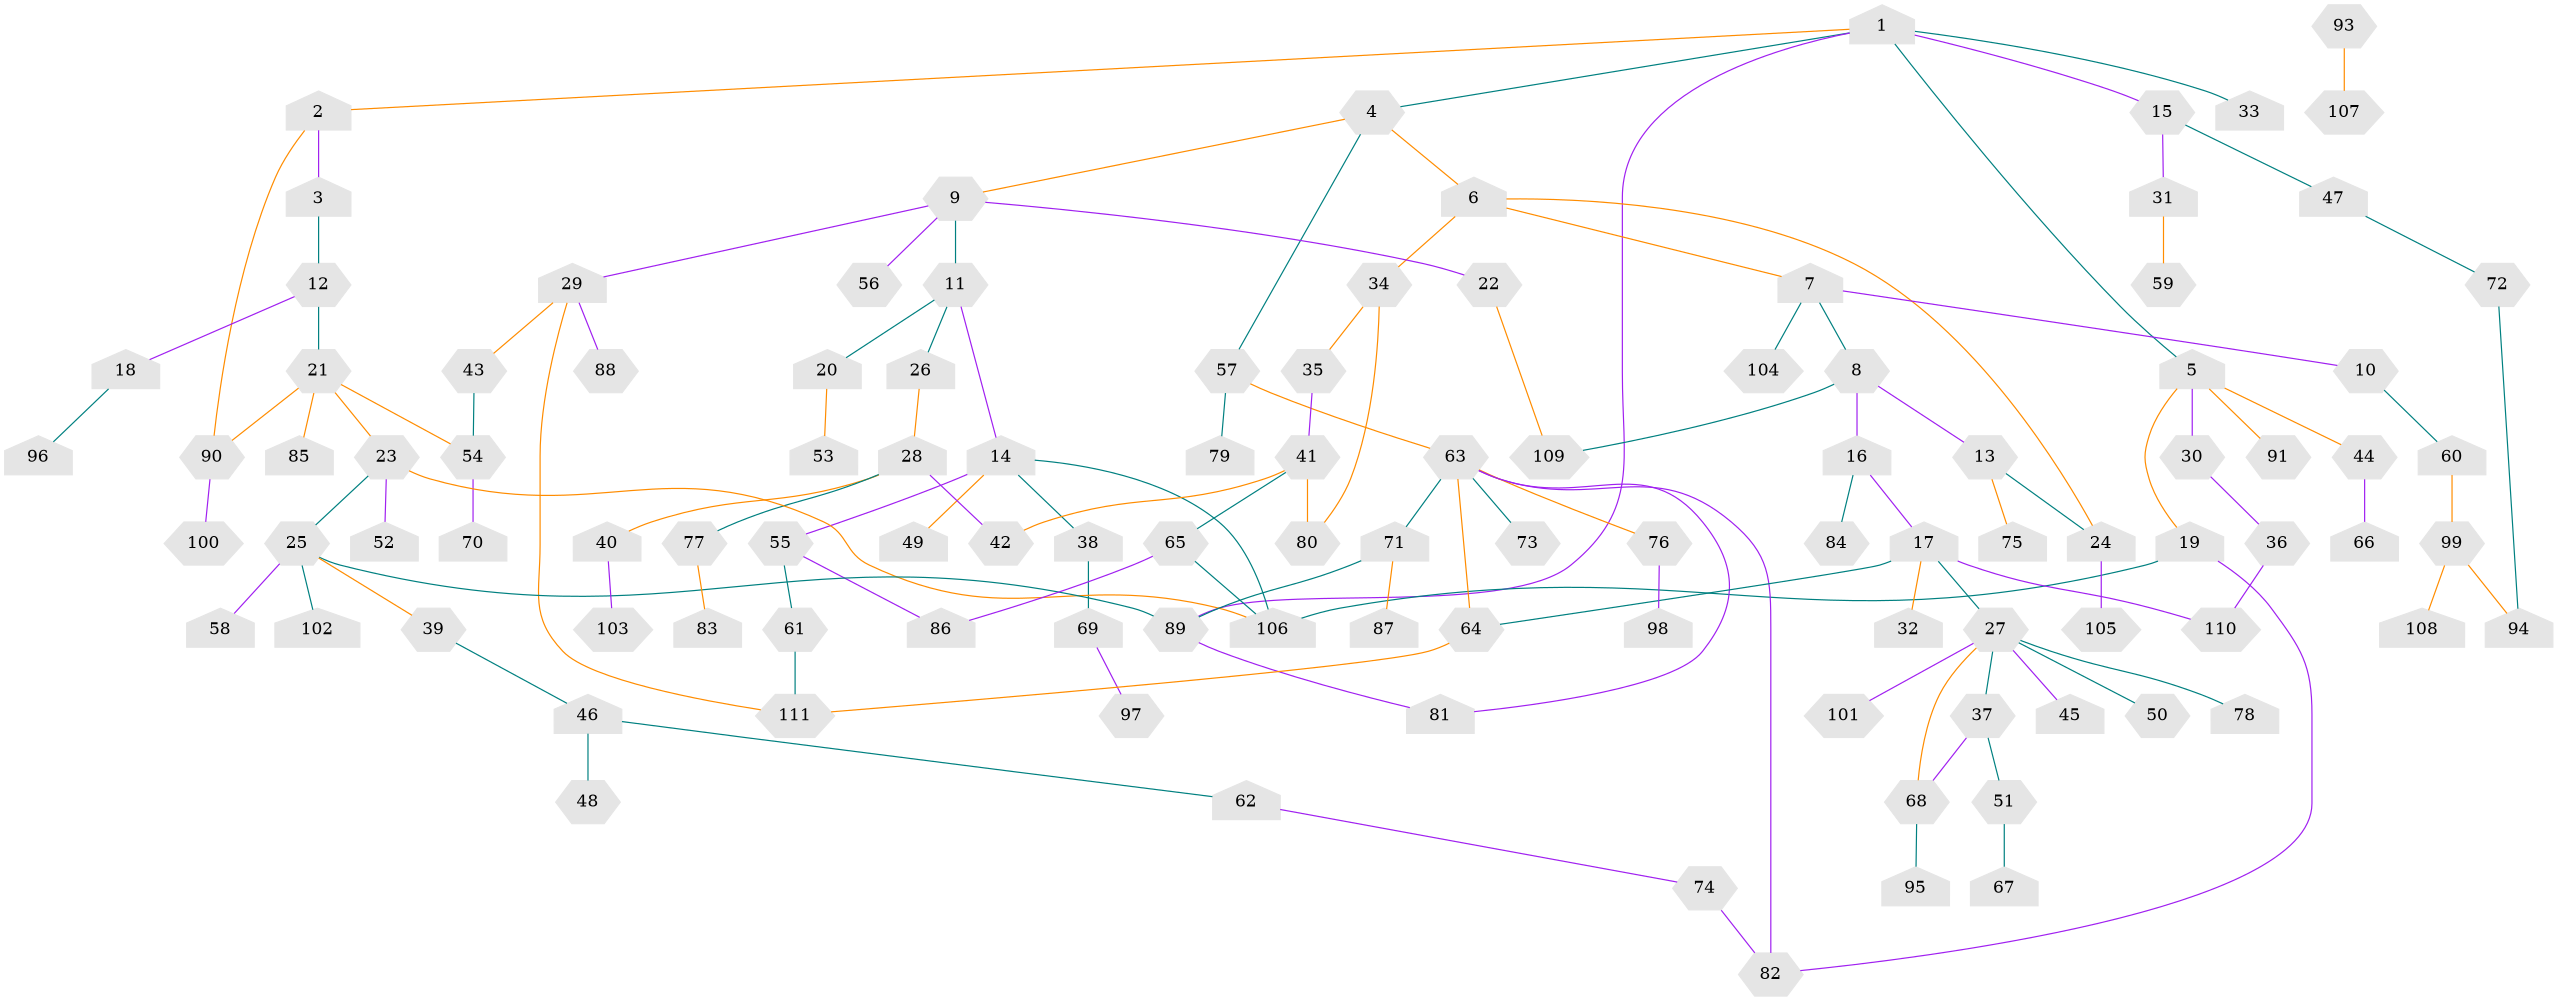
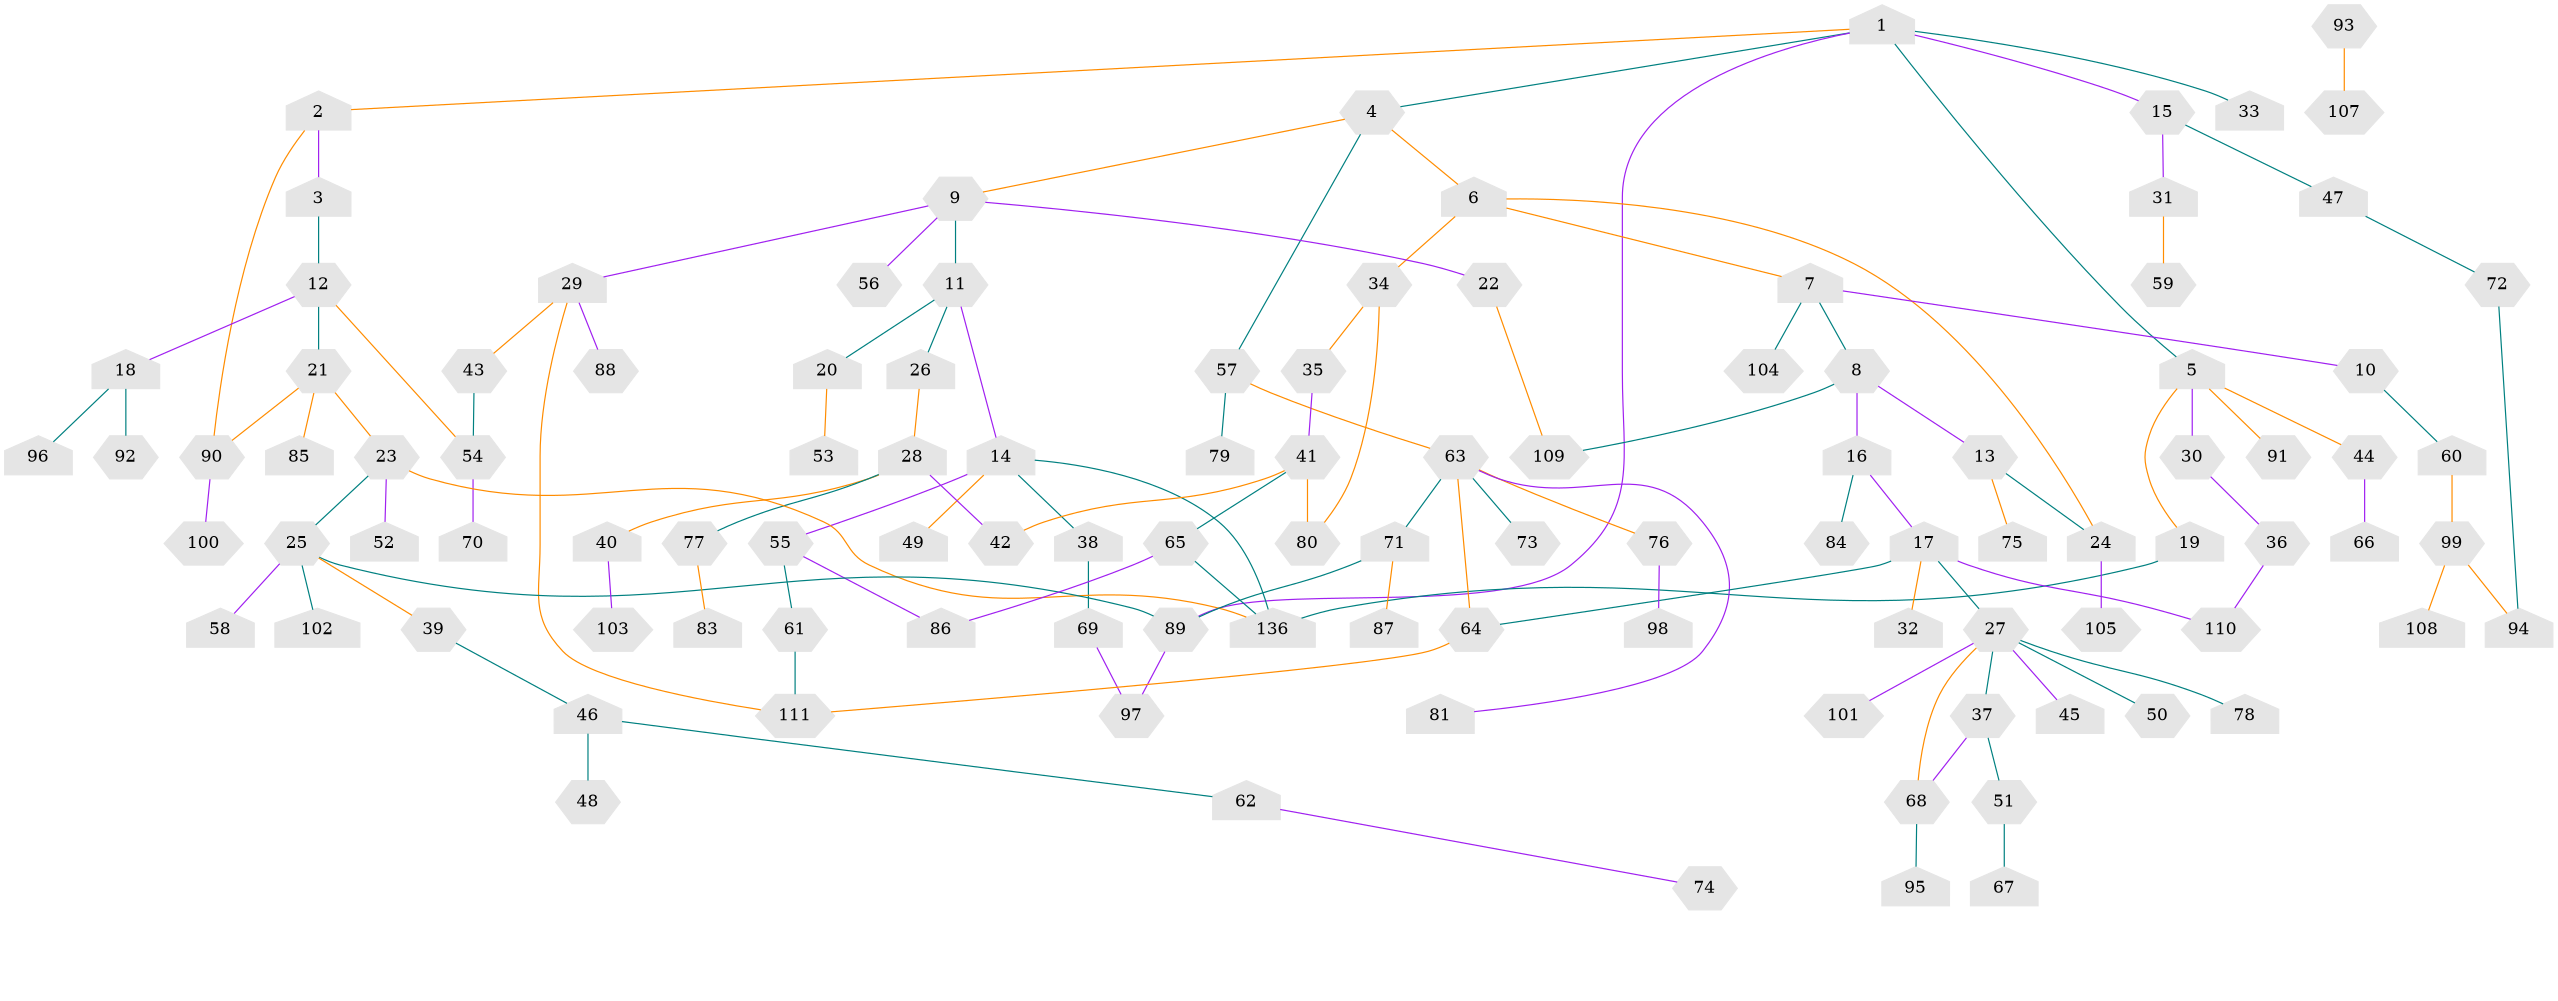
  graph {
    node [color=gray90 shape=hexagon style=filled]
    edge [color=teal]
    1 [shape=house]
    2 [shape=house]
    4
    5 [shape=house]
    15
    33 [shape=house]
    89
    3 [shape=house]
    90
    6 [shape=house]
    9
    57
    19 [shape=house]
    30
    44
    91
    31 [shape=house]
    47 [shape=house]
    97
    12
    100
    18 [shape=house]
    21
    54
    7 [shape=house]
    24 [shape=house]
    34
    11
    22
    29 [shape=house]
    56
    63
    79 [shape=house]
-   106 [shape=house]
-   82
+   106 [shape=house label=136]
    36
    66 [shape=house]
    8
    10
    104
    105
    35
    80
    13
    16 [shape=house]
    109
    60 [shape=house]
    75 [shape=house]
    17 [shape=house]
    84
    14 [shape=house]
    20 [shape=house]
    26 [shape=house]
    43
    88
    111
    99
    38 [shape=house]
    49 [shape=house]
    55
    53 [shape=house]
    28 [shape=house]
+   92
    96 [shape=house]
    23
    85 [shape=house]
    70 [shape=house]
    69 [shape=house]
    61
    86 [shape=house]
    59
    72
    27
    32 [shape=house]
    64
    110
    37
    45 [shape=house]
    50
    68
    78 [shape=house]
    101
    25
    52 [shape=house]
    39
    58 [shape=house]
    102 [shape=house]
    46 [shape=house]
    40 [shape=house]
    42
    77
    51
    95 [shape=house]
    103
    83 [shape=house]
    41
    65
    67 [shape=house]
    48
    62 [shape=house]
    74
    94 [shape=house]
    71 [shape=house]
    73
    76
    81 [shape=house]
    108 [shape=house]
    87 [shape=house]
    98 [shape=house]
    93
    107
    1 -- 2 [color=darkorange]
    1 -- 4
    1 -- 5
    1 -- 15 [color=purple]
    1 -- 33
    1 -- 89 [color=purple]
    2 -- 3 [color=purple]
    2 -- 90 [color=darkorange]
    4 -- 6 [color=darkorange]
    4 -- 9 [color=darkorange]
    4 -- 57
    5 -- 19 [color=darkorange]
    5 -- 30 [color=purple]
    5 -- 44 [color=darkorange]
    5 -- 91 [color=darkorange]
    15 -- 31 [color=purple]
    15 -- 47
-   89 -- 81 [color=purple]
+   89 -- 97 [color=purple]
    3 -- 12
    90 -- 100 [color=purple]
    6 -- 7 [color=darkorange]
    6 -- 24 [color=darkorange]
    6 -- 34 [color=darkorange]
    9 -- 11
    9 -- 22 [color=purple]
    9 -- 29 [color=purple]
    9 -- 56 [color=purple]
    57 -- 63 [color=darkorange]
    57 -- 79
    19 -- 106
-   19 -- 82 [color=purple]
    30 -- 36 [color=purple]
    44 -- 66 [color=purple]
    31 -- 59 [color=darkorange]
    47 -- 72
    12 -- 18 [color=purple]
    12 -- 21
-   21 -- 54 [color=darkorange]
+   12 -- 54 [color=darkorange]
+   18 -- 92
    18 -- 96
    21 -- 90 [color=darkorange]
    21 -- 23 [color=darkorange]
    21 -- 85 [color=darkorange]
    54 -- 70 [color=purple]
    7 -- 8
    7 -- 10 [color=purple]
    7 -- 104
    24 -- 105 [color=purple]
    34 -- 35 [color=darkorange]
    34 -- 80 [color=darkorange]
    11 -- 14 [color=purple]
    11 -- 20
    11 -- 26
    22 -- 109 [color=darkorange]
    29 -- 43 [color=darkorange]
    29 -- 88 [color=purple]
    29 -- 111 [color=darkorange]
-   63 -- 82 [color=purple]
    63 -- 64 [color=darkorange]
    63 -- 71
    63 -- 73
    63 -- 76 [color=darkorange]
    63 -- 81 [color=purple]
    36 -- 110 [color=purple]
    8 -- 13 [color=purple]
    8 -- 16 [color=purple]
    8 -- 109
    10 -- 60
    35 -- 41 [color=purple]
    13 -- 24
    13 -- 75 [color=darkorange]
    16 -- 17 [color=purple]
    16 -- 84
    60 -- 99 [color=darkorange]
    17 -- 27
    17 -- 32 [color=darkorange]
    17 -- 64
    17 -- 110 [color=purple]
    14 -- 106
    14 -- 38
    14 -- 49 [color=darkorange]
    14 -- 55 [color=purple]
    20 -- 53 [color=darkorange]
    26 -- 28 [color=darkorange]
    43 -- 54
    99 -- 94 [color=darkorange]
    99 -- 108 [color=darkorange]
    38 -- 69
    55 -- 61
    55 -- 86 [color=purple]
    28 -- 40 [color=darkorange]
    28 -- 42 [color=purple]
    28 -- 77
    23 -- 106 [color=darkorange]
    23 -- 25
    23 -- 52 [color=purple]
    69 -- 97 [color=purple]
    61 -- 111
    72 -- 94
    27 -- 37
    27 -- 45 [color=purple]
    27 -- 50
    27 -- 68 [color=darkorange]
    27 -- 78
    27 -- 101 [color=purple]
    64 -- 111 [color=darkorange]
    37 -- 68 [color=purple]
    37 -- 51
    68 -- 95
    25 -- 89
    25 -- 39 [color=darkorange]
    25 -- 58 [color=purple]
    25 -- 102
    39 -- 46
    46 -- 48
    46 -- 62
    40 -- 103 [color=purple]
    77 -- 83 [color=darkorange]
    51 -- 67
    41 -- 80 [color=darkorange]
    41 -- 42 [color=darkorange]
    41 -- 65
    65 -- 106
    65 -- 86 [color=purple]
    62 -- 74 [color=purple]
-   74 -- 82 [color=purple]
    71 -- 89
    71 -- 87 [color=darkorange]
    76 -- 98 [color=purple]
    93 -- 107 [color=darkorange]
  }
